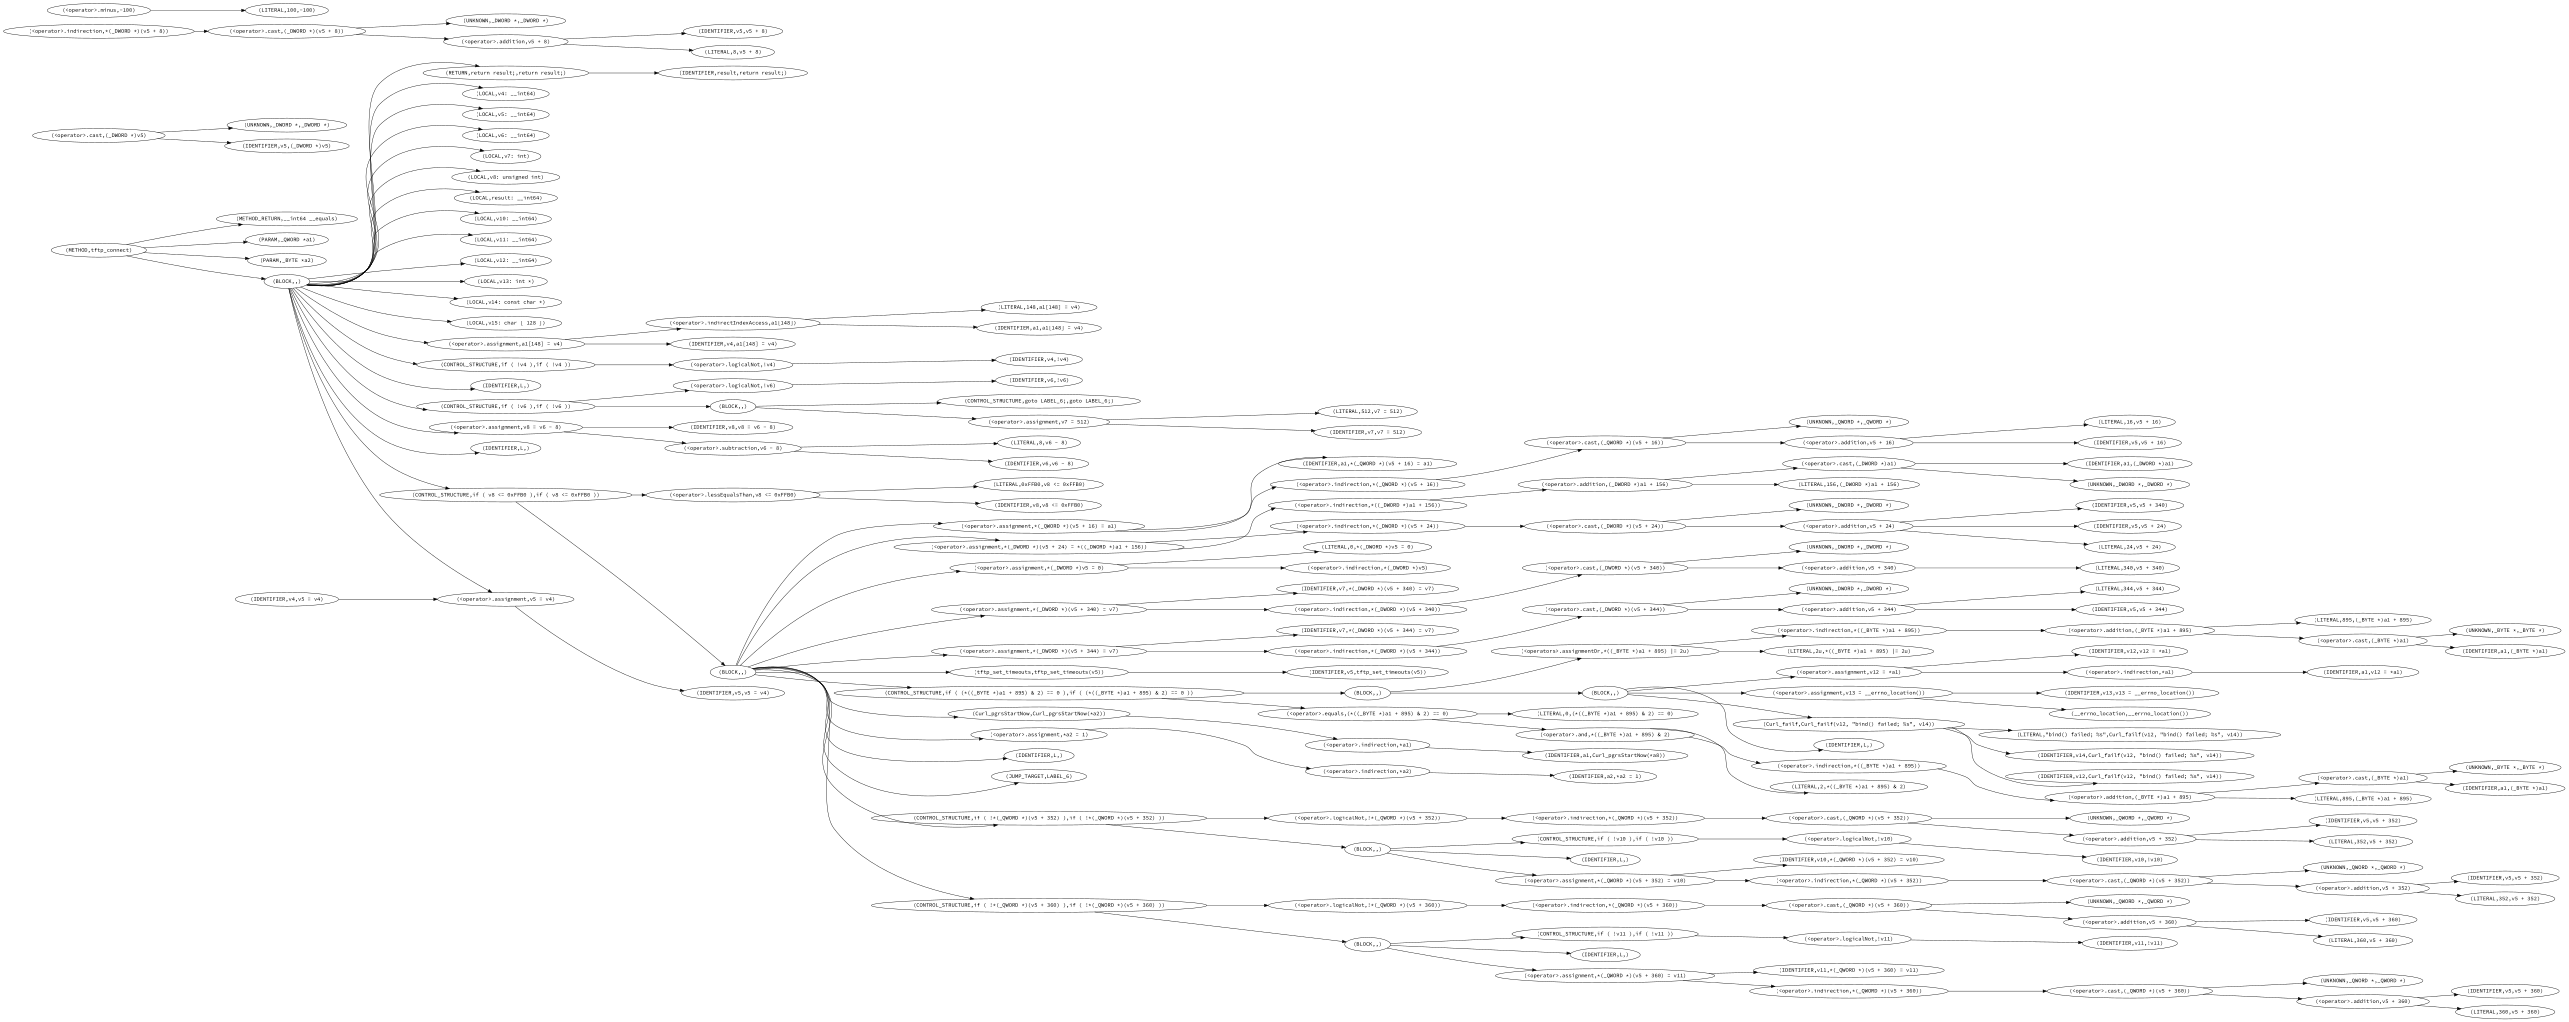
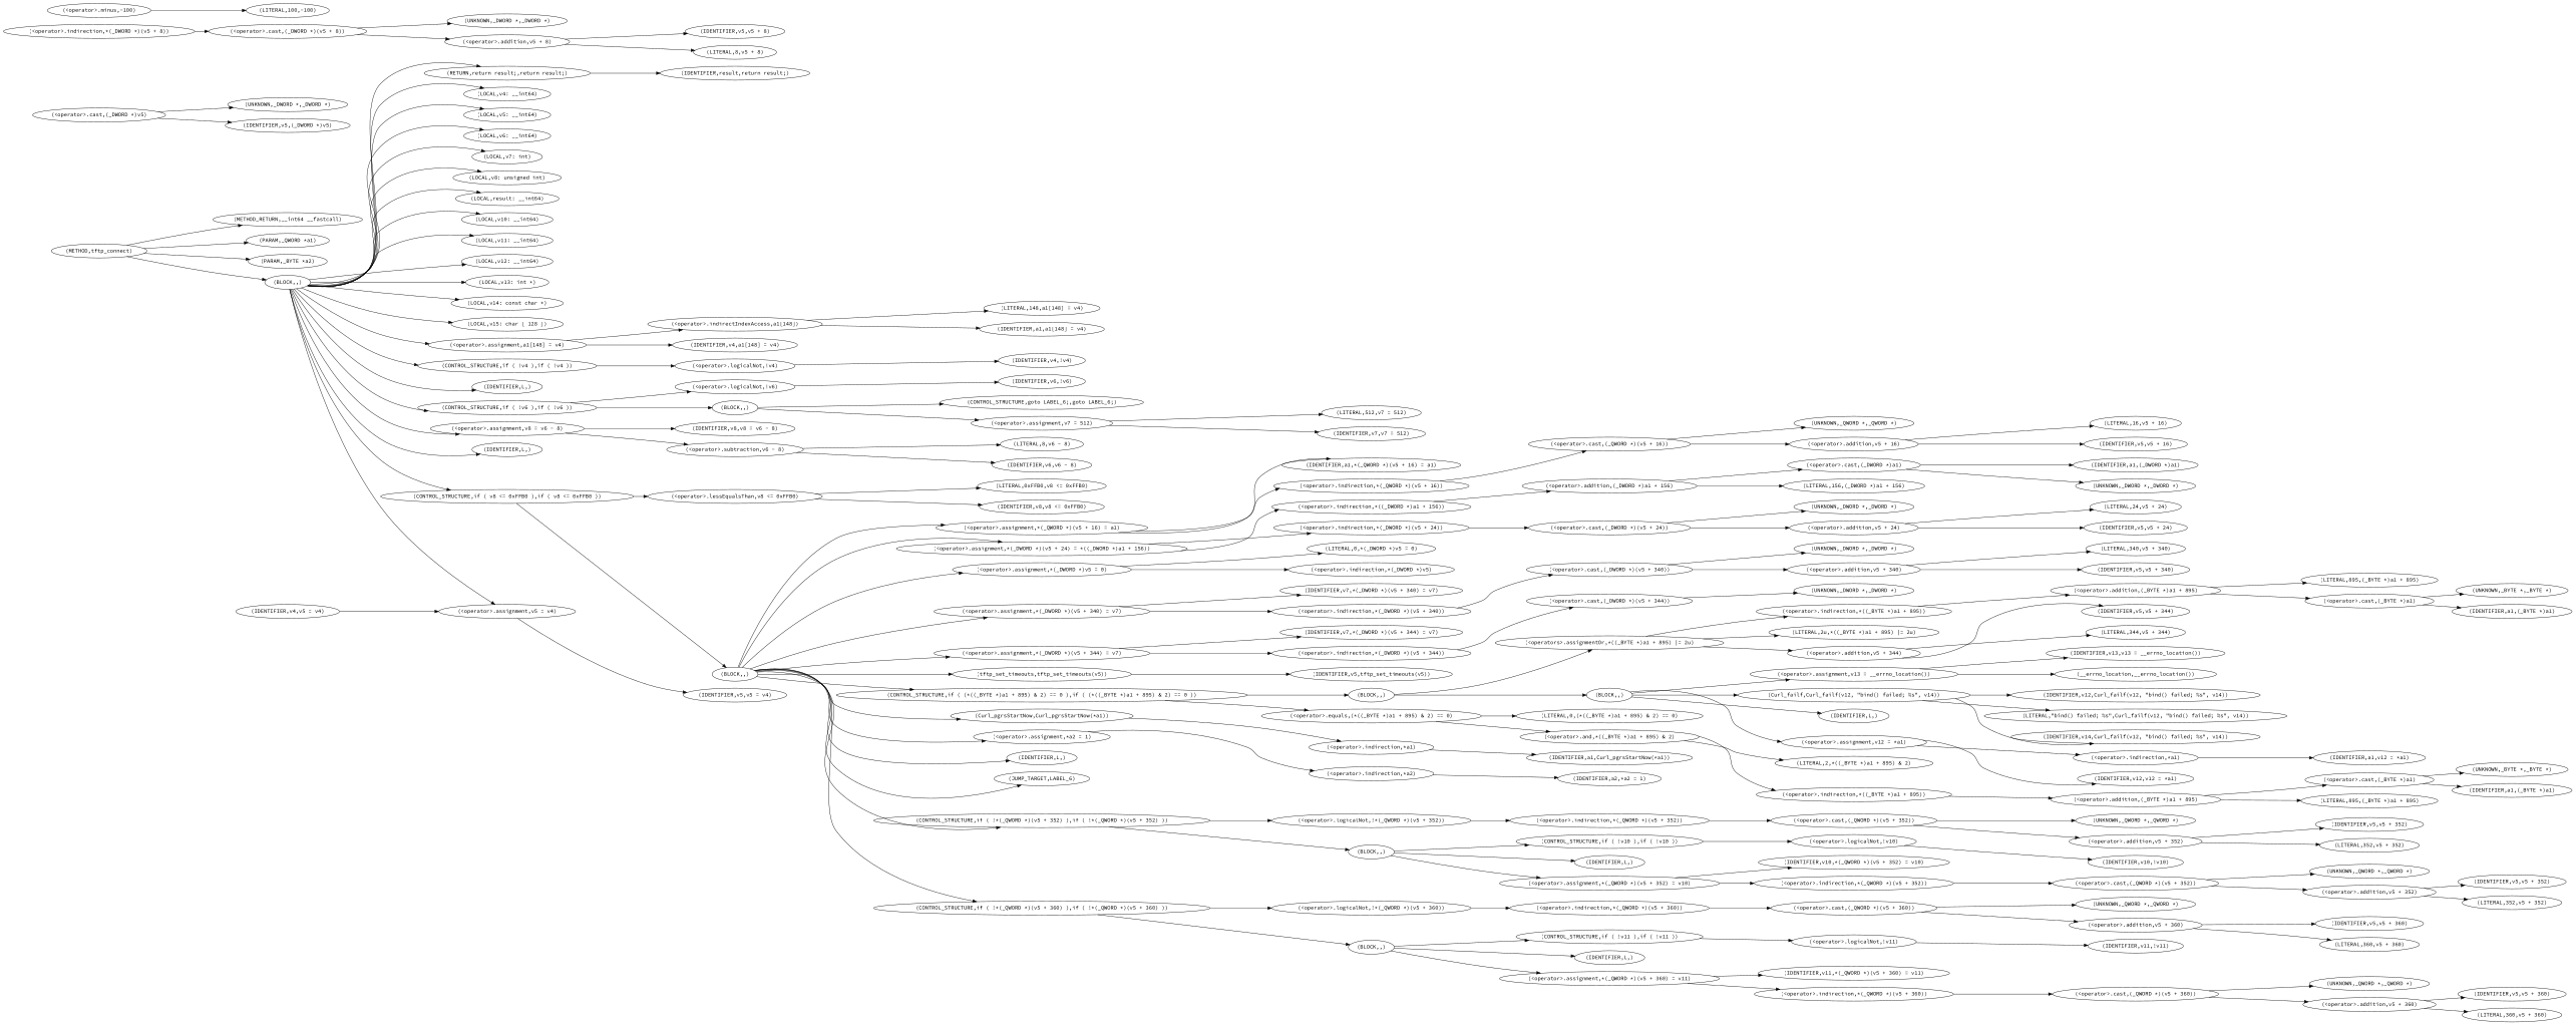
  digraph {
    fontname="Source Code Pro"
    rankdir=LR
    node [fontname="Source Code Pro"]
    edge [fontname="Source Code Pro"]
    n1 [label="(METHOD,tftp_connect)"]
    n2 [label="(PARAM,_QWORD *a1)"]
    n3 [label="(PARAM,_BYTE *a2)"]
    n4 [label="(BLOCK,,)"]
-   n5 [label="(METHOD_RETURN,__int64 __equals)"]
+   n5 [label="(METHOD_RETURN,__int64 __fastcall)"]
    n6 [label="(LOCAL,v4: __int64)"]
    n7 [label="(LOCAL,v5: __int64)"]
    n8 [label="(LOCAL,v6: __int64)"]
    n9 [label="(LOCAL,v7: int)"]
    n10 [label="(LOCAL,v8: unsigned int)"]
    n11 [label="(LOCAL,result: __int64)"]
    n12 [label="(LOCAL,v10: __int64)"]
    n13 [label="(LOCAL,v11: __int64)"]
    n14 [label="(LOCAL,v12: __int64)"]
    n15 [label="(LOCAL,v13: int *)"]
    n16 [label="(LOCAL,v14: const char *)"]
    n17 [label="(LOCAL,v15: char [ 128 ])"]
    n18 [label="(<operator>.assignment,a1[148] = v4)"]
    n19 [label="(CONTROL_STRUCTURE,if ( !v4 ),if ( !v4 ))"]
    n20 [label="(IDENTIFIER,L,)"]
    n21 [label="(<operator>.assignment,v5 = v4)"]
    n22 [label="(CONTROL_STRUCTURE,if ( !v6 ),if ( !v6 ))"]
    n23 [label="(<operator>.assignment,v8 = v6 - 8)"]
    n24 [label="(IDENTIFIER,L,)"]
    n25 [label="(CONTROL_STRUCTURE,if ( v8 <= 0xFFB0 ),if ( v8 <= 0xFFB0 ))"]
    n26 [label="(RETURN,return result;,return result;)"]
    n27 [label="(<operator>.indirectIndexAccess,a1[148])"]
    n28 [label="(IDENTIFIER,v4,a1[148] = v4)"]
    n29 [label="(<operator>.logicalNot,!v4)"]
    n30 [label="(IDENTIFIER,v5,v5 = v4)"]
    n31 [label="(<operator>.logicalNot,!v6)"]
    n32 [label="(BLOCK,,)"]
    n33 [label="(IDENTIFIER,v8,v8 = v6 - 8)"]
    n34 [label="(<operator>.subtraction,v6 - 8)"]
    n35 [label="(<operator>.lessEqualsThan,v8 <= 0xFFB0)"]
    n36 [label="(BLOCK,,)"]
    n37 [label="(IDENTIFIER,result,return result;)"]
    n38 [label="(IDENTIFIER,a1,a1[148] = v4)"]
    n39 [label="(LITERAL,148,a1[148] = v4)"]
    n40 [label="(IDENTIFIER,v4,!v4)"]
    n41 [label="(IDENTIFIER,v4,v5 = v4)"]
    n42 [label="(IDENTIFIER,v6,!v6)"]
    n43 [label="(<operator>.assignment,v7 = 512)"]
    n44 [label="(CONTROL_STRUCTURE,goto LABEL_6;,goto LABEL_6;)"]
    n45 [label="(IDENTIFIER,v7,v7 = 512)"]
    n46 [label="(LITERAL,512,v7 = 512)"]
    n47 [label="(IDENTIFIER,v6,v6 - 8)"]
    n48 [label="(LITERAL,8,v6 - 8)"]
    n49 [label="(IDENTIFIER,v8,v8 <= 0xFFB0)"]
    n50 [label="(LITERAL,0xFFB0,v8 <= 0xFFB0)"]
    n51 [label="(JUMP_TARGET,LABEL_6)"]
    n52 [label="(CONTROL_STRUCTURE,if ( !*(_QWORD *)(v5 + 352) ),if ( !*(_QWORD *)(v5 + 352) ))"]
    n53 [label="(CONTROL_STRUCTURE,if ( !*(_QWORD *)(v5 + 360) ),if ( !*(_QWORD *)(v5 + 360) ))"]
    n54 [label="(<operator>.assignment,*(_QWORD *)(v5 + 16) = a1)"]
    n55 [label="(<operator>.assignment,*(_DWORD *)(v5 + 24) = *((_DWORD *)a1 + 156))"]
    n56 [label="(<operator>.assignment,*(_DWORD *)v5 = 0)"]
    n57 [label="(<operator>.assignment,*(_DWORD *)(v5 + 340) = v7)"]
    n58 [label="(<operator>.assignment,*(_DWORD *)(v5 + 344) = v7)"]
    n59 [label="(tftp_set_timeouts,tftp_set_timeouts(v5))"]
    n60 [label="(CONTROL_STRUCTURE,if ( (*((_BYTE *)a1 + 895) & 2) == 0 ),if ( (*((_BYTE *)a1 + 895) & 2) == 0 ))"]
-   n61 [label="(Curl_pgrsStartNow,Curl_pgrsStartNow(*a2))"]
+   n61 [label="(Curl_pgrsStartNow,Curl_pgrsStartNow(*a1))"]
    n62 [label="(<operator>.assignment,*a2 = 1)"]
    n63 [label="(IDENTIFIER,L,)"]
    n64 [label="(<operator>.logicalNot,!*(_QWORD *)(v5 + 352))"]
    n65 [label="(BLOCK,,)"]
    n66 [label="(<operator>.logicalNot,!*(_QWORD *)(v5 + 360))"]
    n67 [label="(BLOCK,,)"]
    n68 [label="(<operator>.indirection,*(_QWORD *)(v5 + 16))"]
    n69 [label="(IDENTIFIER,a1,*(_QWORD *)(v5 + 16) = a1)"]
    n70 [label="(<operator>.indirection,*(_DWORD *)(v5 + 24))"]
    n71 [label="(<operator>.indirection,*((_DWORD *)a1 + 156))"]
    n72 [label="(<operator>.indirection,*(_DWORD *)v5)"]
    n73 [label="(LITERAL,0,*(_DWORD *)v5 = 0)"]
    n74 [label="(<operator>.indirection,*(_DWORD *)(v5 + 340))"]
    n75 [label="(IDENTIFIER,v7,*(_DWORD *)(v5 + 340) = v7)"]
    n76 [label="(<operator>.indirection,*(_DWORD *)(v5 + 344))"]
    n77 [label="(IDENTIFIER,v7,*(_DWORD *)(v5 + 344) = v7)"]
    n78 [label="(IDENTIFIER,v5,tftp_set_timeouts(v5))"]
    n79 [label="(<operator>.equals,(*((_BYTE *)a1 + 895) & 2) == 0)"]
    n80 [label="(BLOCK,,)"]
    n81 [label="(<operator>.indirection,*a1)"]
    n82 [label="(<operator>.indirection,*a2)"]
    n83 [label="(<operator>.indirection,*(_QWORD *)(v5 + 352))"]
    n84 [label="(<operator>.assignment,*(_QWORD *)(v5 + 352) = v10)"]
    n85 [label="(CONTROL_STRUCTURE,if ( !v10 ),if ( !v10 ))"]
    n86 [label="(IDENTIFIER,L,)"]
    n87 [label="(<operator>.cast,(_QWORD *)(v5 + 352))"]
    n88 [label="(UNKNOWN,_QWORD *,_QWORD *)"]
    n89 [label="(<operator>.addition,v5 + 352)"]
    n90 [label="(IDENTIFIER,v5,v5 + 352)"]
    n91 [label="(LITERAL,352,v5 + 352)"]
    n92 [label="(<operator>.indirection,*(_QWORD *)(v5 + 352))"]
    n93 [label="(IDENTIFIER,v10,*(_QWORD *)(v5 + 352) = v10)"]
    n94 [label="(<operator>.logicalNot,!v10)"]
    n95 [label="(<operator>.cast,(_QWORD *)(v5 + 352))"]
    n96 [label="(UNKNOWN,_QWORD *,_QWORD *)"]
    n97 [label="(<operator>.addition,v5 + 352)"]
    n98 [label="(IDENTIFIER,v5,v5 + 352)"]
    n99 [label="(LITERAL,352,v5 + 352)"]
    n100 [label="(IDENTIFIER,v10,!v10)"]
    n101 [label="(<operator>.indirection,*(_QWORD *)(v5 + 360))"]
    n102 [label="(<operator>.assignment,*(_QWORD *)(v5 + 360) = v11)"]
    n103 [label="(CONTROL_STRUCTURE,if ( !v11 ),if ( !v11 ))"]
    n104 [label="(IDENTIFIER,L,)"]
    n105 [label="(<operator>.cast,(_QWORD *)(v5 + 360))"]
    n106 [label="(UNKNOWN,_QWORD *,_QWORD *)"]
    n107 [label="(<operator>.addition,v5 + 360)"]
    n108 [label="(IDENTIFIER,v5,v5 + 360)"]
    n109 [label="(LITERAL,360,v5 + 360)"]
    n110 [label="(<operator>.indirection,*(_QWORD *)(v5 + 360))"]
    n111 [label="(IDENTIFIER,v11,*(_QWORD *)(v5 + 360) = v11)"]
    n112 [label="(<operator>.logicalNot,!v11)"]
    n113 [label="(<operator>.cast,(_QWORD *)(v5 + 360))"]
    n114 [label="(UNKNOWN,_QWORD *,_QWORD *)"]
    n115 [label="(<operator>.addition,v5 + 360)"]
    n116 [label="(IDENTIFIER,v5,v5 + 360)"]
    n117 [label="(LITERAL,360,v5 + 360)"]
    n118 [label="(IDENTIFIER,v11,!v11)"]
    n119 [label="(<operator>.cast,(_QWORD *)(v5 + 16))"]
    n120 [label="(UNKNOWN,_QWORD *,_QWORD *)"]
    n121 [label="(<operator>.addition,v5 + 16)"]
    n122 [label="(IDENTIFIER,v5,v5 + 16)"]
    n123 [label="(LITERAL,16,v5 + 16)"]
    n124 [label="(<operator>.cast,(_DWORD *)(v5 + 24))"]
    n125 [label="(<operator>.addition,(_DWORD *)a1 + 156)"]
    n126 [label="(UNKNOWN,_DWORD *,_DWORD *)"]
    n127 [label="(<operator>.addition,v5 + 24)"]
    n128 [label="(IDENTIFIER,v5,v5 + 24)"]
    n129 [label="(LITERAL,24,v5 + 24)"]
    n130 [label="(<operator>.cast,(_DWORD *)a1)"]
    n131 [label="(LITERAL,156,(_DWORD *)a1 + 156)"]
    n132 [label="(UNKNOWN,_DWORD *,_DWORD *)"]
    n133 [label="(IDENTIFIER,a1,(_DWORD *)a1)"]
    n134 [label="(<operator>.cast,(_DWORD *)v5)"]
    n135 [label="(UNKNOWN,_DWORD *,_DWORD *)"]
    n136 [label="(IDENTIFIER,v5,(_DWORD *)v5)"]
    n137 [label="(<operator>.indirection,*(_DWORD *)(v5 + 8))"]
    n138 [label="(<operator>.cast,(_DWORD *)(v5 + 8))"]
    n139 [label="(<operator>.minus,-100)"]
    n140 [label="(LITERAL,100,-100)"]
    n141 [label="(UNKNOWN,_DWORD *,_DWORD *)"]
    n142 [label="(<operator>.addition,v5 + 8)"]
    n143 [label="(IDENTIFIER,v5,v5 + 8)"]
    n144 [label="(LITERAL,8,v5 + 8)"]
    n145 [label="(<operator>.cast,(_DWORD *)(v5 + 340))"]
    n146 [label="(UNKNOWN,_DWORD *,_DWORD *)"]
    n147 [label="(<operator>.addition,v5 + 340)"]
    n148 [label="(IDENTIFIER,v5,v5 + 340)"]
    n149 [label="(LITERAL,340,v5 + 340)"]
    n150 [label="(<operator>.cast,(_DWORD *)(v5 + 344))"]
    n151 [label="(UNKNOWN,_DWORD *,_DWORD *)"]
    n152 [label="(<operator>.addition,v5 + 344)"]
    n153 [label="(IDENTIFIER,v5,v5 + 344)"]
    n154 [label="(LITERAL,344,v5 + 344)"]
    n155 [label="(<operator>.and,*((_BYTE *)a1 + 895) & 2)"]
    n156 [label="(LITERAL,0,(*((_BYTE *)a1 + 895) & 2) == 0)"]
    n157 [label="(BLOCK,,)"]
    n158 [label="(<operators>.assignmentOr,*((_BYTE *)a1 + 895) |= 2u)"]
    n159 [label="(<operator>.indirection,*((_BYTE *)a1 + 895))"]
    n160 [label="(LITERAL,2,*((_BYTE *)a1 + 895) & 2)"]
    n161 [label="(<operator>.addition,(_BYTE *)a1 + 895)"]
    n162 [label="(<operator>.cast,(_BYTE *)a1)"]
    n163 [label="(LITERAL,895,(_BYTE *)a1 + 895)"]
    n164 [label="(UNKNOWN,_BYTE *,_BYTE *)"]
    n165 [label="(IDENTIFIER,a1,(_BYTE *)a1)"]
    n166 [label="(<operator>.assignment,v12 = *a1)"]
    n167 [label="(<operator>.assignment,v13 = __errno_location())"]
    n168 [label="(Curl_failf,Curl_failf(v12, \"bind() failed; %s\", v14))"]
    n169 [label="(IDENTIFIER,L,)"]
    n170 [label="(<operator>.indirection,*((_BYTE *)a1 + 895))"]
    n171 [label="(LITERAL,2u,*((_BYTE *)a1 + 895) |= 2u)"]
    n172 [label="(IDENTIFIER,v12,v12 = *a1)"]
    n173 [label="(<operator>.indirection,*a1)"]
    n174 [label="(IDENTIFIER,v13,v13 = __errno_location())"]
    n175 [label="(__errno_location,__errno_location())"]
    n176 [label="(IDENTIFIER,v12,Curl_failf(v12, \"bind() failed; %s\", v14))"]
    n177 [label="(LITERAL,\"bind() failed; %s\",Curl_failf(v12, \"bind() failed; %s\", v14))"]
    n178 [label="(IDENTIFIER,v14,Curl_failf(v12, \"bind() failed; %s\", v14))"]
    n179 [label="(IDENTIFIER,a1,v12 = *a1)"]
    n180 [label="(<operator>.addition,(_BYTE *)a1 + 895)"]
    n181 [label="(<operator>.cast,(_BYTE *)a1)"]
    n182 [label="(LITERAL,895,(_BYTE *)a1 + 895)"]
    n183 [label="(UNKNOWN,_BYTE *,_BYTE *)"]
    n184 [label="(IDENTIFIER,a1,(_BYTE *)a1)"]
-   n185 [label="(IDENTIFIER,a1,Curl_pgrsStartNow(*a8))"]
+   n185 [label="(IDENTIFIER,a1,Curl_pgrsStartNow(*a1))"]
    n186 [label="(IDENTIFIER,a2,*a2 = 1)"]
    n1 -> n2
    n1 -> n3
    n1 -> n4
    n1 -> n5
    n4 -> n6
    n4 -> n7
    n4 -> n8
    n4 -> n9
    n4 -> n10
    n4 -> n11
    n4 -> n12
    n4 -> n13
    n4 -> n14
    n4 -> n15
    n4 -> n16
    n4 -> n17
    n4 -> n18
    n4 -> n19
    n4 -> n20
    n4 -> n21
    n4 -> n22
    n4 -> n23
    n4 -> n24
    n4 -> n25
    n4 -> n26
    n18 -> n27
    n18 -> n28
    n19 -> n29
    n21 -> n30
    n22 -> n31
    n22 -> n32
    n23 -> n33
    n23 -> n34
    n25 -> n35
    n25 -> n36
    n26 -> n37
    n27 -> n38
    n27 -> n39
    n29 -> n40
    n31 -> n42
    n32 -> n43
    n32 -> n44
    n34 -> n47
    n34 -> n48
    n35 -> n49
    n35 -> n50
    n36 -> n51
    n36 -> n52
    n36 -> n53
    n36 -> n54
    n36 -> n55
    n36 -> n56
    n36 -> n57
    n36 -> n58
    n36 -> n59
    n36 -> n60
    n36 -> n61
    n36 -> n62
    n36 -> n63
    n41 -> n21
    n43 -> n45
    n43 -> n46
    n52 -> n64
    n52 -> n65
    n53 -> n66
    n53 -> n67
    n54 -> n68
    n54 -> n69
    n55 -> n70
    n55 -> n71
    n56 -> n72
    n56 -> n73
    n57 -> n74
    n57 -> n75
    n58 -> n76
    n58 -> n77
    n59 -> n78
    n60 -> n79
    n60 -> n80
    n61 -> n81
    n62 -> n82
    n64 -> n83
    n65 -> n84
    n65 -> n85
    n65 -> n86
    n66 -> n101
    n67 -> n102
    n67 -> n103
    n67 -> n104
    n68 -> n119
    n70 -> n124
    n71 -> n125
    n74 -> n145
    n76 -> n150
    n79 -> n155
    n79 -> n156
    n80 -> n157
    n80 -> n158
    n81 -> n185
    n82 -> n186
    n83 -> n87
    n84 -> n92
    n84 -> n93
    n85 -> n94
    n87 -> n88
    n87 -> n89
    n89 -> n90
    n89 -> n91
    n92 -> n95
    n94 -> n100
    n95 -> n96
    n95 -> n97
    n97 -> n98
    n97 -> n99
    n101 -> n105
    n102 -> n110
    n102 -> n111
    n103 -> n112
    n105 -> n106
    n105 -> n107
    n107 -> n108
    n107 -> n109
    n110 -> n113
    n112 -> n118
    n113 -> n114
    n113 -> n115
    n115 -> n116
    n115 -> n117
    n119 -> n120
    n119 -> n121
    n121 -> n122
    n121 -> n123
    n124 -> n126
    n124 -> n127
    n125 -> n130
    n125 -> n131
    n127 -> n128
    n127 -> n129
    n130 -> n132
    n130 -> n133
    n134 -> n135
    n134 -> n136
    n137 -> n138
    n138 -> n141
    n138 -> n142
    n139 -> n140
    n142 -> n143
    n142 -> n144
    n145 -> n146
    n145 -> n147
-   n127 -> n148
+   n147 -> n148
    n147 -> n149
    n150 -> n151
-   n150 -> n152
+   n158 -> n152
    n152 -> n153
    n152 -> n154
    n155 -> n159
    n155 -> n160
    n157 -> n166
    n157 -> n167
    n157 -> n168
    n157 -> n169
    n158 -> n170
    n158 -> n171
    n159 -> n161
    n161 -> n162
    n161 -> n163
    n162 -> n164
    n162 -> n165
    n166 -> n172
    n166 -> n173
    n167 -> n174
    n167 -> n175
    n168 -> n176
    n168 -> n177
    n168 -> n178
    n170 -> n180
    n173 -> n179
    n180 -> n181
    n180 -> n182
    n181 -> n183
    n181 -> n184
  }
